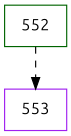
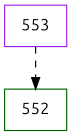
  digraph {
    fontname=Ubuntu
    node [shape=record fontname=Ubuntu]
    n1 [label="{553}" color=purple]
    n2 [label="{552}" color=darkgreen]
-   n2 -> n1 [style=dashed fontname=Ubuntu]
+   n1 -> n2 [style=dashed fontname=Ubuntu]
  }
